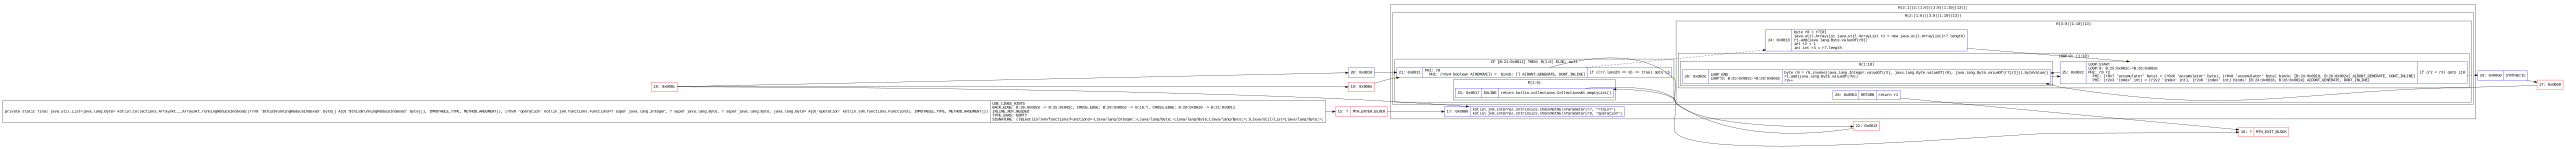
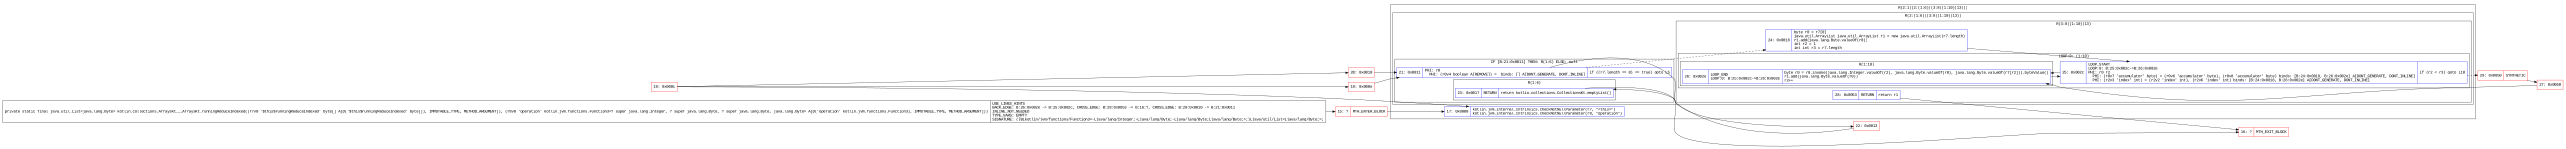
  digraph {
    fontname="Liberation Mono"
    rankdir=LR
    node [color=red fontname="Liberation Mono" shape=record]
    edge [fontname="Liberation Mono"]
-   n1 [color=blue label="{23\:\ 0x0017|INLINE\l|return kotlin.collections.CollectionsKt.emptyList()\l}"]
+   n1 [color=blue label="{23\:\ 0x0017|RETURN\l|return kotlin.collections.CollectionsKt.emptyList()\l}"]
    n2 [color=blue label="{21\:\ 0x0011|PHI: r0 \l  PHI: (r0v4 boolean A[REMOVE]) =  binds: [] A[DONT_GENERATE, DONT_INLINE]\l|if ((r7.length == 0) == true) goto L5\l}"]
    n3 [color=blue label="{26\:\ 0x002e|LOOP_END\lLOOP:0: B:25:0x002c\-\>B:26:0x002e\l|byte r0 = r8.invoke(java.lang.Integer.valueOf(r2), java.lang.Byte.valueOf(r0), java.lang.Byte.valueOf(r7[r2])).byteValue()\lr1.add(java.lang.Byte.valueOf(r0))\lr2++\l}"]
    n4 [color=blue label="{25\:\ 0x002c|LOOP_START\lLOOP:0: B:25:0x002c\-\>B:26:0x002e\lPHI: r0 r2 \l  PHI: (r0v7 'accumulator' byte) = (r0v6 'accumulator' byte), (r0v8 'accumulator' byte) binds: [B:24:0x0018, B:26:0x002e] A[DONT_GENERATE, DONT_INLINE]\l  PHI: (r2v3 'index' int) = (r2v2 'index' int), (r2v6 'index' int) binds: [B:24:0x0018, B:26:0x002e] A[DONT_GENERATE, DONT_INLINE]\l|if (r2 \< r3) goto L10\l}"]
    n5 [color=blue label="{24\:\ 0x0018|byte r0 = r7[0]\ljava.util.ArrayList java.util.ArrayList r1 = new java.util.ArrayList(r7.length)\lr1.add(java.lang.Byte.valueOf(r0))\lint r2 = 1\lint int r3 = r7.length\l}"]
    n6 [color=blue label="{28\:\ 0x0053|RETURN\l|return r1\l}"]
    n7 [color=blue label="{17\:\ 0x0000|kotlin.jvm.internal.Intrinsics.checkNotNullParameter(r7, \"\<this\>\")\lkotlin.jvm.internal.Intrinsics.checkNotNullParameter(r8, \"operation\")\l}"]
    n8 [label="{16\:\ ?|MTH_EXIT_BLOCK\l}"]
    n9 [label="{22\:\ 0x0013}"]
-   n10 [color=blue label="{29\:\ 0x0050|SYNTHETIC\l}"]
+   n10 [label="{29\:\ 0x0050|SYNTHETIC\l}"]
    n11 [label="{18\:\ 0x000c}"]
    n12 [label="{19\:\ 0x000e}"]
-   n13 [color=blue label="{20\:\ 0x0010}"]
+   n13 [label="{20\:\ 0x0010}"]
    n14 [label="{27\:\ 0x0050}"]
    n15 [label="{15\:\ ?|MTH_ENTER_BLOCK\l}"]
    n16 [label="{private static final java.util.List\<java.lang.Byte\> kotlin.collections.ArraysKt___ArraysKt.runningReduceIndexed((r7v0 '$this$runningReduceIndexed' byte[] A[D('$this$runningReduceIndexed' byte[]), IMMUTABLE_TYPE, METHOD_ARGUMENT]), (r8v0 'operation' kotlin.jvm.functions.Function3\<? super java.lang.Integer, ? super java.lang.Byte, ? super java.lang.Byte, java.lang.Byte\> A[D('operation' kotlin.jvm.functions.Function3), IMMUTABLE_TYPE, METHOD_ARGUMENT]))  | USE_LINES_HINTS\lBACK_EDGE: B:26:0x002e \-\> B:25:0x002c, CROSS_EDGE: B:28:0x0053 \-\> B:16:?, CROSS_EDGE: B:20:0x0010 \-\> B:21:0x0011\lINLINE_NOT_NEEDED\lTYPE_VARS: EMPTY\lSIGNATURE: ([BLkotlin\/jvm\/functions\/Function3\<\-Ljava\/lang\/Integer;\-Ljava\/lang\/Byte;\-Ljava\/lang\/Byte;Ljava\/lang\/Byte;\>;)Ljava\/util\/List\<Ljava\/lang\/Byte;\>;\l}" color=""]
    subgraph cluster_1 {
      label="R(2:1|(2:(1:6)|(3:8|(1:10)|13)))"
      n7
      subgraph cluster_2 {
        label="R(2:(1:6)|(3:8|(1:10)|13))"
        subgraph cluster_3 {
          label="IF [B:21:0x0011] THEN: R(1:6) ELSE: null"
          n2
          subgraph cluster_4 {
            label="R(1:6)"
            n1
          }
        }
        subgraph cluster_5 {
          label="R(3:8|(1:10)|13)"
          n5
          n6
          subgraph cluster_6 {
            label="LOOP:0: (1:10)"
            n4
            subgraph cluster_7 {
              label="R(1:10)"
              n3
            }
          }
        }
      }
    }
    n1 -> n8
    n2 -> n5 [style=dashed]
    n2 -> n9
    n3 -> n4
    n4 -> n3
    n4 -> n10 [style=dashed]
    n5 -> n4
    n6 -> n8
    n9 -> n1
    n10 -> n14
    n11 -> n7
    n11 -> n12
    n11 -> n13
    n12 -> n2
    n13 -> n2
    n14 -> n3
    n15 -> n7
    n16 -> n15
  }
